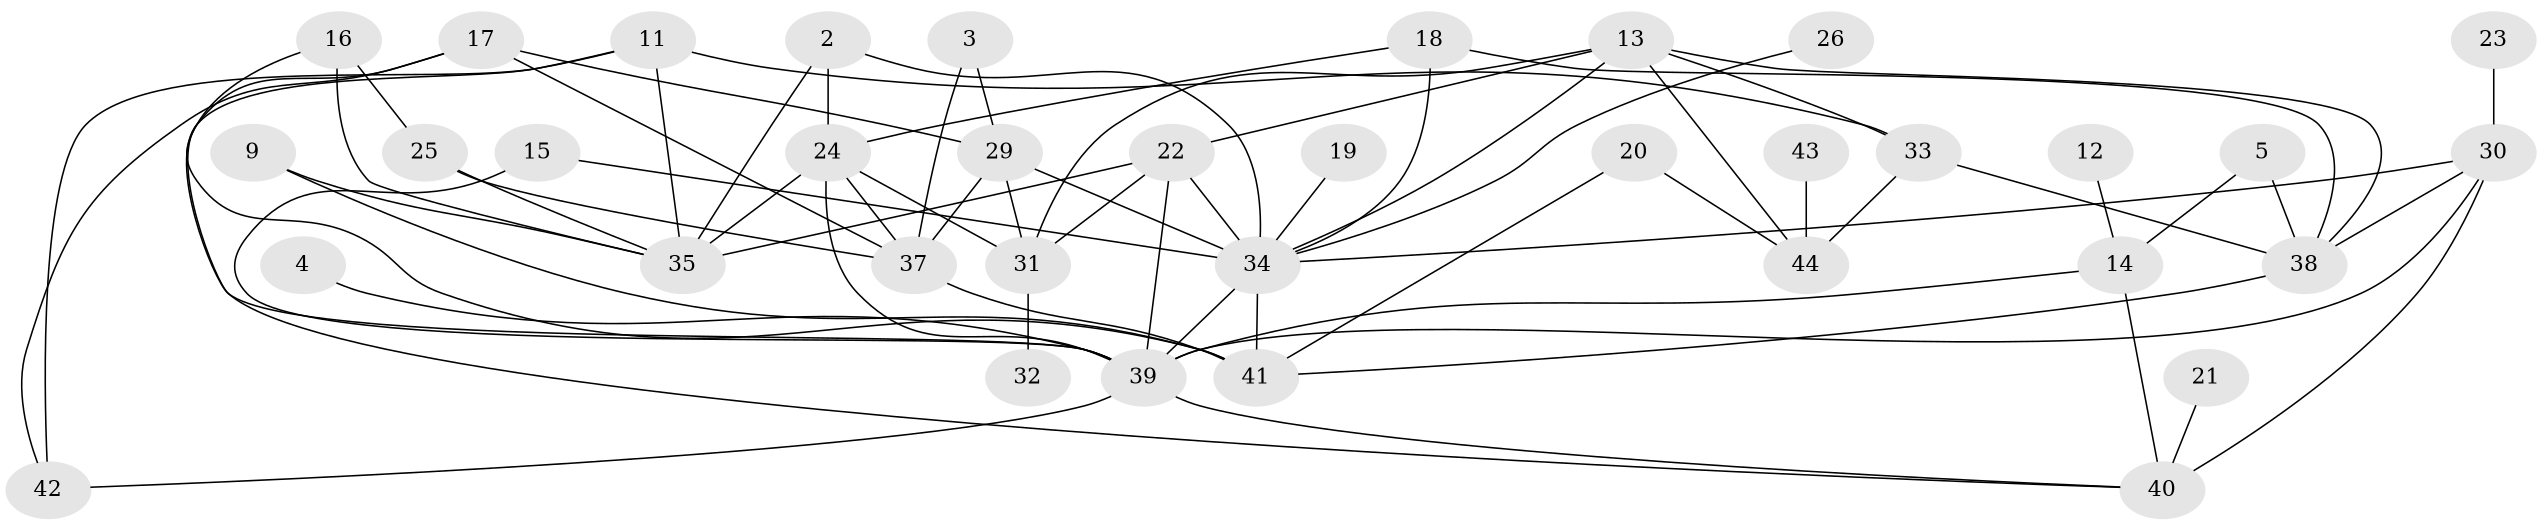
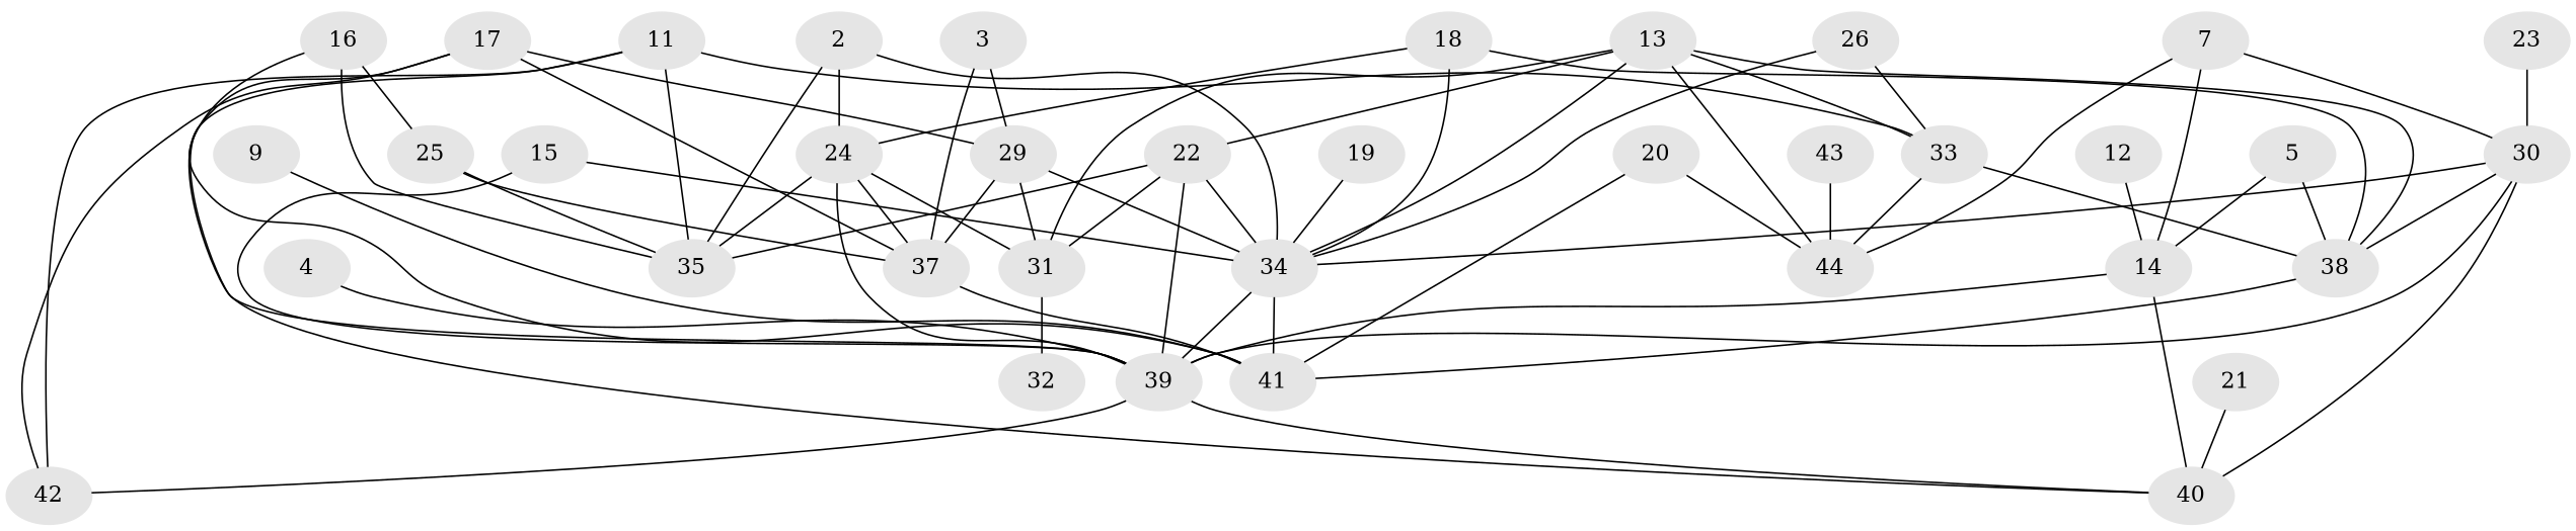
  graph {
    node [color=gray90 style=filled]
    edge [weight=1.0]
    39
    40
    42
    2
    24
    34
    35
    37
    31
    41
    3
    29
    4
    5
    14
    38
+   7
    30
    44
    9
    11
    33
    12
    13
    22
    32
    15
    16
    25
    17
    18
    19
    20
    21
    23
    26
    43
    39 -- 40
    39 -- 42
    2 -- 24
    2 -- 34
    2 -- 35
    24 -- 39
    24 -- 35
    24 -- 37
    24 -- 31
    34 -- 39 [weight=2.0]
    34 -- 41
    37 -- 41 [weight=2.0]
    31 -- 32
    3 -- 37
    3 -- 29
    29 -- 34
    29 -- 37
    29 -- 31
    4 -- 39
    5 -- 14
    5 -- 38
    14 -- 39
    14 -- 40
    38 -- 41
+   7 -- 14
+   7 -- 30
+   7 -- 44
    30 -- 39
    30 -- 40 [weight=2.0]
    30 -- 34
    30 -- 38
-   9 -- 35
    9 -- 41
    11 -- 40
    11 -- 42
    11 -- 35
    11 -- 33
    33 -- 38
    33 -- 44
    12 -- 14
    13 -- 34
    13 -- 31
    13 -- 38
    13 -- 44
    13 -- 33
    13 -- 22
    22 -- 39
    22 -- 34
    22 -- 35
    22 -- 31
    15 -- 39
    15 -- 34
    16 -- 35
    16 -- 41
    16 -- 25
    25 -- 35
    25 -- 37
    17 -- 39
    17 -- 42
    17 -- 37
    17 -- 29
    18 -- 24
    18 -- 34
    18 -- 38
    19 -- 34
    20 -- 41
    20 -- 44
    21 -- 40
    23 -- 30
    26 -- 34
+   26 -- 33
    43 -- 44
  }
